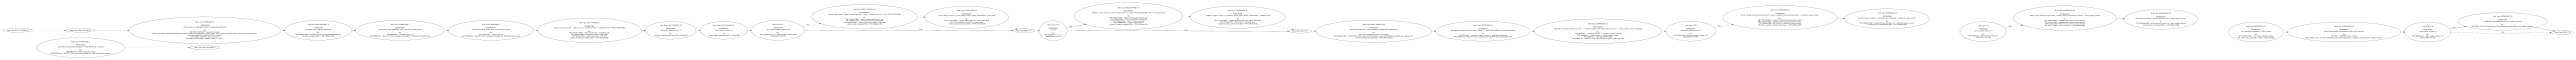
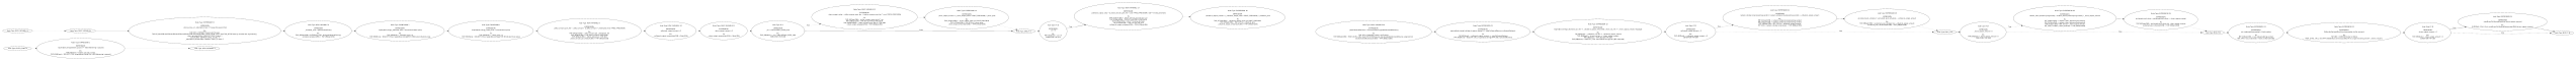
  digraph {
    fontname=Nunito
    rankdir=LR
    node [fontname=Nunito]
    edge [fontname=Nunito style=dotted]
+   n1 [label="Node Type: ENTRY_POINT 0\n"]
    n2 [label="Node Type: EXPRESSION 1\n\nEXPRESSION:\nrequire(bool,string)(redeem_paused == false,Redeeming is paused)\n\nIRs:\nTMP_655(bool) = redeem_paused == False\nTMP_656(None) = SOLIDITY_CALL require(bool,string)(TMP_655,Redeeming is paused)"]
    n3 [label="Node Type: NEW VARIABLE 2\n"]
    n4 [label="Node Type: NEW VARIABLE 3\n"]
    n5 [label="Node Type: NEW VARIABLE 4\n"]
    n6 [label="Node Type: EXPRESSION 5\n\nEXPRESSION:\n(_share_price,_ecr,_redemption_fee) = ITreasury(treasury).info()\n\nIRs:\nTMP_657 = CONVERT treasury to ITreasury\nTUPLE_5(uint256,uint256,uint256,uint256,uint256,uint256,uint256,uint256) = HIGH_LEVEL_CALL, dest:TMP_657(ITreasury), function:info, arguments:[]  \n_share_price(uint256)= UNPACK TUPLE_5 index: 1 \n_ecr(uint256)= UNPACK TUPLE_5 index: 4 \n_redemption_fee(uint256)= UNPACK TUPLE_5 index: 7 "]
    n7 [label="Node Type: NEW VARIABLE 6\n\nEXPRESSION:\n_collateral_price = getCollateralPrice()\n\nIRs:\nTMP_658(uint256) = INTERNAL_CALL, Pool.getCollateralPrice()()\n_collateral_price(uint256) := TMP_658(uint256)"]
    n8 [label="Node Type: EXPRESSION 7\n\nEXPRESSION:\nrequire(bool,string)(_collateral_price > 0,Invalid collateral price)\n\nIRs:\nTMP_659(bool) = _collateral_price > 0\nTMP_660(None) = SOLIDITY_CALL require(bool,string)(TMP_659,Invalid collateral price)"]
    n9 [label="Node Type: EXPRESSION 8\n\nEXPRESSION:\nrequire(bool,string)(_share_price > 0,Invalid share price)\n\nIRs:\nTMP_661(bool) = _share_price > 0\nTMP_662(None) = SOLIDITY_CALL require(bool,string)(TMP_661,Invalid share price)"]
    n10 [label="Node Type: NEW VARIABLE 9\n\nEXPRESSION:\n_dollar_amount_post_fee = _dollar_amount - ((_dollar_amount * _redemption_fee) / PRICE_PRECISION)\n\nIRs:\nTMP_663(uint256) = _dollar_amount (c)* _redemption_fee\nTMP_664(uint256) = TMP_663 (c)/ PRICE_PRECISION\nTMP_665(uint256) = _dollar_amount (c)- TMP_664\n_dollar_amount_post_fee(uint256) := TMP_665(uint256)"]
    n11 [label="Node Type: NEW VARIABLE 10\n\nEXPRESSION:\n_collateral_output_amount = 0\n\nIRs:\n_collateral_output_amount(uint256) := 0(uint256)"]
    n12 [label="Node Type: NEW VARIABLE 11\n\nEXPRESSION:\n_share_output_amount = 0\n\nIRs:\n_share_output_amount(uint256) := 0(uint256)"]
    n13 [label="Node Type: IF 12\n\nEXPRESSION:\n_ecr < COLLATERAL_RATIO_MAX\n\nIRs:\nTMP_666(bool) = _ecr < COLLATERAL_RATIO_MAX\nCONDITION TMP_666"]
    n14 [label="Node Type: NEW VARIABLE 13\n\nEXPRESSION:\n_share_output_value = _dollar_amount_post_fee - ((_dollar_amount_post_fee * _ecr) / PRICE_PRECISION)\n\nIRs:\nTMP_667(uint256) = _dollar_amount_post_fee (c)* _ecr\nTMP_668(uint256) = TMP_667 (c)/ PRICE_PRECISION\nTMP_669(uint256) = _dollar_amount_post_fee (c)- TMP_668\n_share_output_value(uint256) := TMP_669(uint256)"]
    n15 [label="Node Type: END_IF 15\n"]
    n16 [label="Node Type: EXPRESSION 14\n\nEXPRESSION:\n_share_output_amount = (_share_output_value * PRICE_PRECISION) / _share_price\n\nIRs:\nTMP_670(uint256) = _share_output_value (c)* PRICE_PRECISION\nTMP_671(uint256) = TMP_670 (c)/ _share_price\n_share_output_amount(uint256) := TMP_671(uint256)"]
    n17 [label="Node Type: IF 16\n\nEXPRESSION:\n_ecr > 0\n\nIRs:\nTMP_672(bool) = _ecr > 0\nCONDITION TMP_672"]
    n18 [label="Node Type: NEW VARIABLE 17\n\nEXPRESSION:\n_collateral_output_value = ((_dollar_amount_post_fee * _ecr) / PRICE_PRECISION) / (10 ** missing_decimals)\n\nIRs:\nTMP_673(uint256) = _dollar_amount_post_fee (c)* _ecr\nTMP_674(uint256) = TMP_673 (c)/ PRICE_PRECISION\nTMP_675(uint256) = 10 (c)** missing_decimals\nTMP_676(uint256) = TMP_674 (c)/ TMP_675\n_collateral_output_value(uint256) := TMP_676(uint256)"]
-   n19 [label="Node Type: END_IF 19\n"]
    n20 [label="Node Type: EXPRESSION 18\n\nEXPRESSION:\n_collateral_output_amount = (_collateral_output_value * PRICE_PRECISION) / _collateral_price\n\nIRs:\nTMP_677(uint256) = _collateral_output_value (c)* PRICE_PRECISION\nTMP_678(uint256) = TMP_677 (c)/ _collateral_price\n_collateral_output_amount(uint256) := TMP_678(uint256)"]
    n21 [label="Node Type: NEW VARIABLE 20\n\nEXPRESSION:\n_totalCollateralBalance = ITreasury(treasury).globalCollateralBalance()\n\nIRs:\nTMP_679 = CONVERT treasury to ITreasury\nTMP_680(uint256) = HIGH_LEVEL_CALL, dest:TMP_679(ITreasury), function:globalCollateralBalance, arguments:[]  \n_totalCollateralBalance(uint256) := TMP_680(uint256)"]
    n22 [label="Node Type: EXPRESSION 21\n\nEXPRESSION:\nrequire(bool,string)(_collateral_output_amount <= _totalCollateralBalance,<collateralBalance)\n\nIRs:\nTMP_681(bool) = _collateral_output_amount <= _totalCollateralBalance\nTMP_682(None) = SOLIDITY_CALL require(bool,string)(TMP_681,<collateralBalance)"]
    n23 [label="Node Type: EXPRESSION 22\n\nEXPRESSION:\nrequire(bool,string)(_collateral_out_min <= _collateral_output_amount && _share_out_min <= _share_output_amount,>slippage)\n\nIRs:\nTMP_683(bool) = _collateral_out_min <= _collateral_output_amount\nTMP_684(bool) = _share_out_min <= _share_output_amount\nTMP_685(bool) = TMP_683 && TMP_684\nTMP_686(None) = SOLIDITY_CALL require(bool,string)(TMP_685,>slippage)"]
    n24 [label="Node Type: IF 23\n\nEXPRESSION:\n_collateral_output_amount > 0\n\nIRs:\nTMP_687(bool) = _collateral_output_amount > 0\nCONDITION TMP_687"]
    n25 [label="Node Type: EXPRESSION 24\n\nEXPRESSION:\nredeem_collateral_balances[msg.sender] = redeem_collateral_balances[msg.sender] + _collateral_output_amount\n\nIRs:\nREF_244(uint256) -> redeem_collateral_balances[msg.sender]\nREF_245(uint256) -> redeem_collateral_balances[msg.sender]\nTMP_688(uint256) = REF_245 (c)+ _collateral_output_amount\nREF_244 (->redeem_collateral_balances) := TMP_688(uint256)"]
+   n26 [label="Node Type: END_IF 26\n"]
    n27 [label="Node Type: EXPRESSION 25\n\nEXPRESSION:\nunclaimed_pool_collateral = unclaimed_pool_collateral + _collateral_output_amount\n\nIRs:\nTMP_689(uint256) = unclaimed_pool_collateral (c)+ _collateral_output_amount\nunclaimed_pool_collateral(uint256) := TMP_689(uint256)"]
    n28 [label="Node Type: IF 27\n\nEXPRESSION:\n_share_output_amount > 0\n\nIRs:\nTMP_690(bool) = _share_output_amount > 0\nCONDITION TMP_690"]
    n29 [label="Node Type: EXPRESSION 28\n\nEXPRESSION:\nredeem_share_balances[msg.sender] = redeem_share_balances[msg.sender] + _share_output_amount\n\nIRs:\nREF_246(uint256) -> redeem_share_balances[msg.sender]\nREF_247(uint256) -> redeem_share_balances[msg.sender]\nTMP_691(uint256) = REF_247 (c)+ _share_output_amount\nREF_246 (->redeem_share_balances) := TMP_691(uint256)"]
+   n30 [label="Node Type: END_IF 30\n"]
    n31 [label="Node Type: EXPRESSION 29\n\nEXPRESSION:\nunclaimed_pool_share = unclaimed_pool_share + _share_output_amount\n\nIRs:\nTMP_692(uint256) = unclaimed_pool_share (c)+ _share_output_amount\nunclaimed_pool_share(uint256) := TMP_692(uint256)"]
    n32 [label="Node Type: EXPRESSION 31\n\nEXPRESSION:\nlast_redeemed[msg.sender] = block.number\n\nIRs:\nREF_248(uint256) -> last_redeemed[msg.sender]\nREF_248 (->last_redeemed) := block.number(uint256)"]
    n33 [label="Node Type: EXPRESSION 32\n\nEXPRESSION:\nIDollar(dollar).poolBurnFrom(msg.sender,_dollar_amount)\n\nIRs:\nTMP_693 = CONVERT dollar to IDollar\nHIGH_LEVEL_CALL, dest:TMP_693(IDollar), function:poolBurnFrom, arguments:['msg.sender', '_dollar_amount']  "]
    n34 [label="Node Type: IF 33\n\nEXPRESSION:\n_share_output_amount > 0\n\nIRs:\nTMP_695(bool) = _share_output_amount > 0\nCONDITION TMP_695"]
    n35 [label="Node Type: EXPRESSION 34\n\nEXPRESSION:\n_mintShareToCollateralReserve(_share_output_amount)\n\nIRs:\nINTERNAL_CALL, Pool._mintShareToCollateralReserve(uint256)(_share_output_amount)"]
    n36 [label="Node Type: END_IF 35\n"]
+   n1 -> n2
    n2 -> n3
    n4 -> n5
    n5 -> n6 [style=solid]
    n6 -> n7 [style=solid]
    n7 -> n8 [style=solid]
    n8 -> n9 [style=dashed]
    n9 -> n10
    n10 -> n11 [style=dashed]
    n11 -> n12 [style=dashed]
    n12 -> n13
    n13 -> n14 [label=True]
    n13 -> n15 [label=False style=solid]
    n14 -> n16
    n15 -> n17
    n16 -> n15
    n17 -> n18 [label=True style=solid]
-   n17 -> n19 [label=False style=solid]
    n18 -> n20
-   n19 -> n21 [style=dashed]
-   n20 -> n19 [style=dashed]
    n21 -> n22 [style=solid]
    n22 -> n23 [style=solid]
    n23 -> n24 [style=dashed]
    n24 -> n25 [label=True style=dashed]
+   n24 -> n26 [label=False]
    n25 -> n27 [style=solid]
+   n26 -> n28 [style=solid]
+   n27 -> n26
    n28 -> n29 [label=True]
+   n28 -> n30 [label=False]
    n29 -> n31 [style=solid]
+   n30 -> n32 [style=solid]
+   n31 -> n30
    n32 -> n33 [style=dashed]
    n33 -> n34 [style=dashed]
    n34 -> n35 [label=True style=solid]
    n34 -> n36 [label=False style=dashed]
    n35 -> n36 [style=solid]
  }
